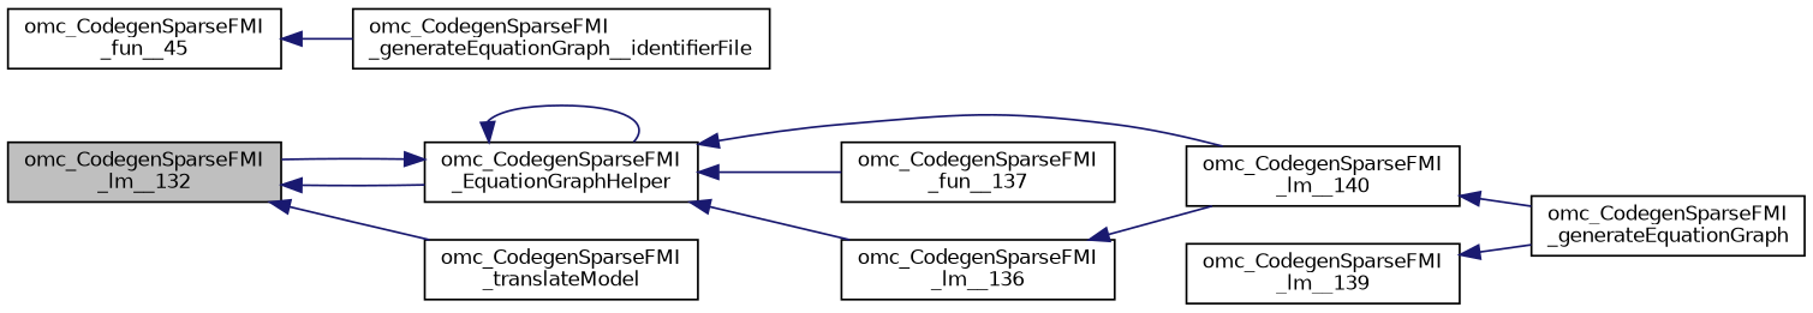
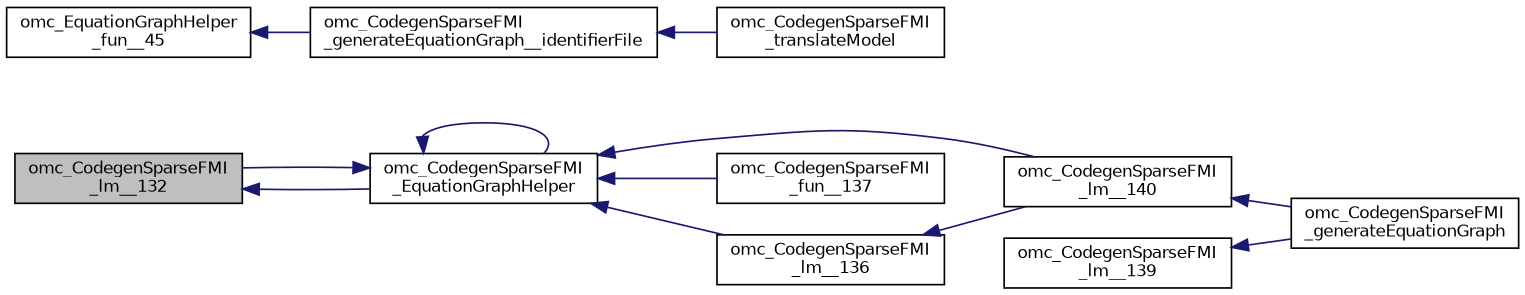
  digraph {
    rankdir=LR
    node [color=black fillcolor=white fontname=Helvetica fontsize=10 shape=record style=filled]
    edge [color=midnightblue dir=back fontname=Helvetica fontsize=10 labelfontname=Helvetica labelfontsize=10 style=solid]
    n1 [fillcolor=grey75 fontcolor=black height=0.2 label="omc_CodegenSparseFMI\l_lm__132" width=0.4]
    n2 [height=0.2 label="omc_CodegenSparseFMI\l_EquationGraphHelper" width=0.4]
    n3 [height=0.2 label="omc_CodegenSparseFMI\l_lm__140" width=0.4]
    n4 [height=0.2 label="omc_CodegenSparseFMI\l_fun__137" width=0.4]
    n5 [height=0.2 label="omc_CodegenSparseFMI\l_lm__136" width=0.4]
    n6 [height=0.2 label="omc_CodegenSparseFMI\l_generateEquationGraph" width=0.4]
-   n7 [height=0.2 label="omc_CodegenSparseFMI\l_fun__45" width=0.4]
+   n7 [height=0.2 label="omc_EquationGraphHelper\l_fun__45" width=0.4]
    n8 [height=0.2 label="omc_CodegenSparseFMI\l_generateEquationGraph__identifierFile" width=0.4]
    n9 [height=0.2 label="omc_CodegenSparseFMI\l_translateModel" width=0.4]
    n10 [height=0.2 label="omc_CodegenSparseFMI\l_lm__139" width=0.4]
    n1 -> n2
    n2 -> n1
    n2 -> n2
    n2 -> n3
    n2 -> n4
    n2 -> n5
    n3 -> n6
    n5 -> n3
    n7 -> n8
-   n1 -> n9
+   n8 -> n9
    n10 -> n6
  }
